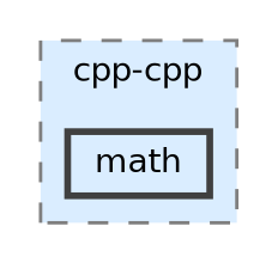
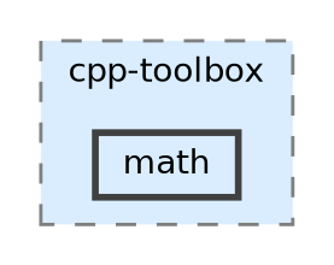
  digraph {
    compound=true
    n1 [color=grey25 fillcolor="#daedff" fontname=Helvetica fontsize=10 height=0.2 label=math shape=box style="filled,bold" width=0.4]
    subgraph cluster_1 {
      bgcolor="#daedff"
      fontname=Helvetica
      fontsize=10
-     label="cpp-cpp"
+     label="cpp-toolbox"
      pencolor=grey50
      style="filled,dashed"
      n1
    }
  }
